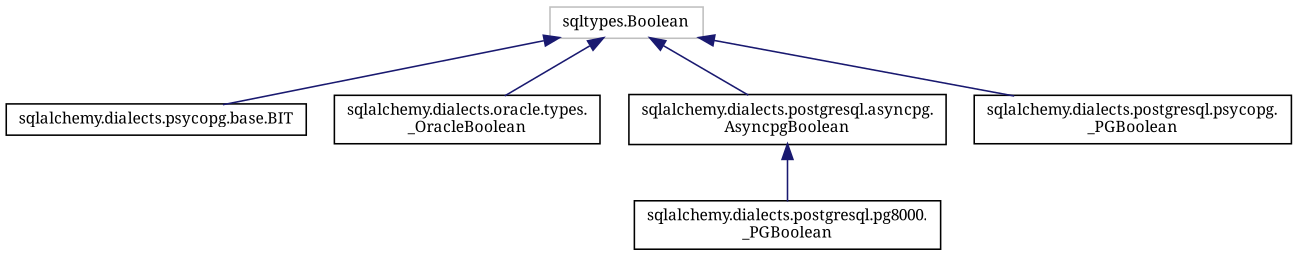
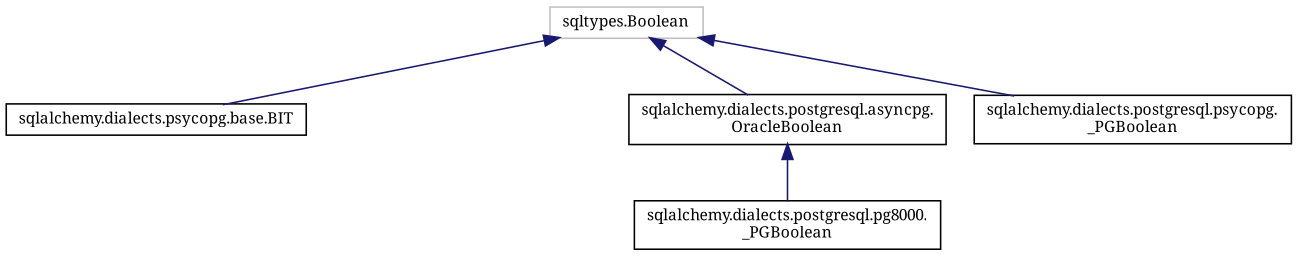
  digraph {
    fontname="Noto Serif"
    rankdir=TB
    node [color=black fillcolor=white fontname="Noto Serif" fontsize=10 shape=record style=filled]
    edge [color=midnightblue dir=back fontname="Noto Serif" fontsize=10 labelfontname=Helvetica labelfontsize=10 style=solid]
    n1 [color=grey75 height=0.2 label="sqltypes.Boolean" width=0.4]
    n2 [height=0.2 label="sqlalchemy.dialects.psycopg.base.BIT" width=0.4]
-   n3 [height=0.2 label="sqlalchemy.dialects.oracle.types.\l_OracleBoolean" width=0.4]
-   n4 [height=0.2 label="sqlalchemy.dialects.postgresql.asyncpg.\lAsyncpgBoolean" width=0.4]
+   n4 [height=0.2 label="sqlalchemy.dialects.postgresql.asyncpg.\lOracleBoolean" width=0.4]
    n5 [height=0.2 label="sqlalchemy.dialects.postgresql.psycopg.\l_PGBoolean" width=0.4]
    n6 [height=0.2 label="sqlalchemy.dialects.postgresql.pg8000.\l_PGBoolean" width=0.4]
    n1 -> n2
-   n1 -> n3
    n1 -> n4
    n1 -> n5
    n4 -> n6
  }
